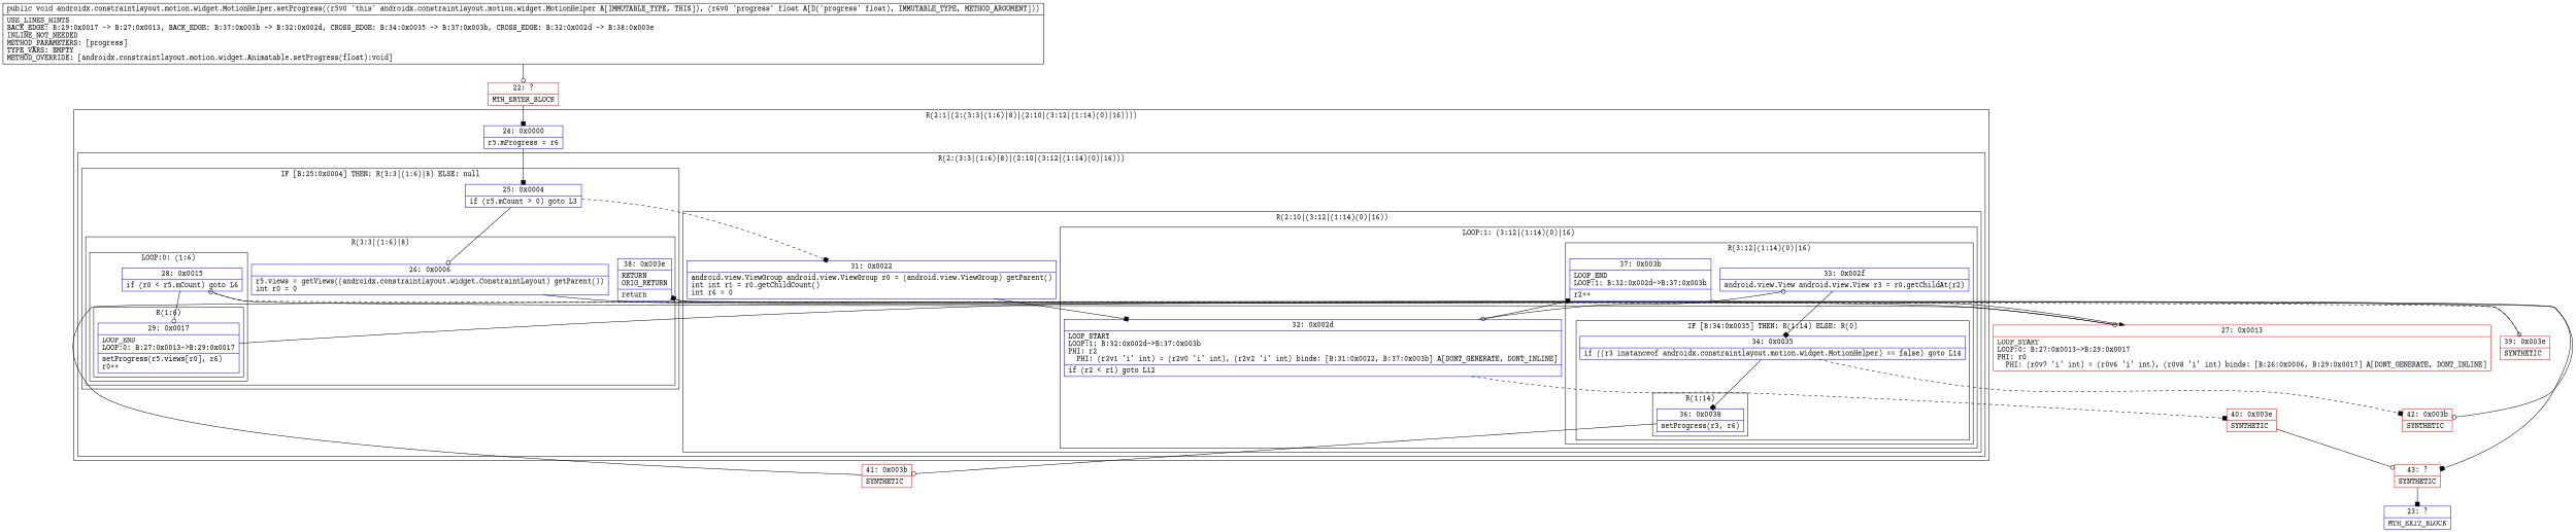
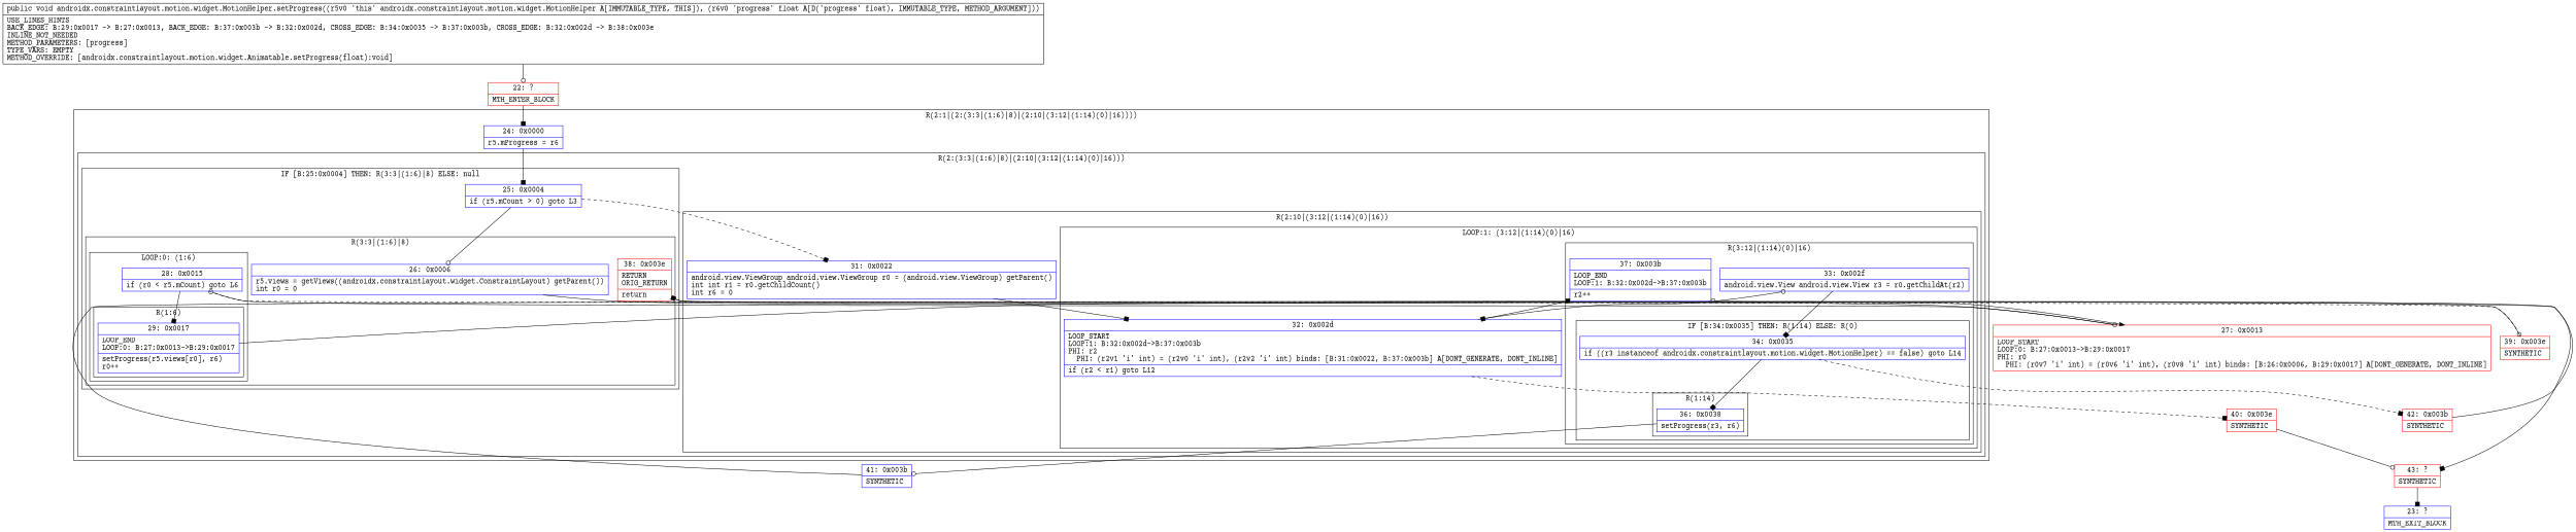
  digraph {
    fontname="Courier Prime"
    node [color=blue fontname="Courier Prime" shape=record]
    edge [fontname="Courier Prime" arrowhead=box]
    n1 [label="{29\:\ 0x0017|LOOP_END\lLOOP:0: B:27:0x0013\-\>B:29:0x0017\l|setProgress(r5.views[r0], r6)\lr0++\l}"]
    n2 [label="{28\:\ 0x0015|if (r0 \< r5.mCount) goto L6\l}"]
    n3 [label="{26\:\ 0x0006|r5.views = getViews((androidx.constraintlayout.widget.ConstraintLayout) getParent())\lint r0 = 0\l}"]
-   n4 [label="{38\:\ 0x003e|RETURN\lORIG_RETURN\l|return\l}"]
+   n4 [color=red label="{38\:\ 0x003e|RETURN\lORIG_RETURN\l|return\l}"]
    n5 [label="{25\:\ 0x0004|if (r5.mCount \> 0) goto L3\l}"]
    n6 [label="{36\:\ 0x0038|setProgress(r3, r6)\l}"]
    n7 [label="{34\:\ 0x0035|if ((r3 instanceof androidx.constraintlayout.motion.widget.MotionHelper) == false) goto L14\l}"]
    n8 [label="{33\:\ 0x002f|android.view.View android.view.View r3 = r0.getChildAt(r2)\l}"]
    n9 [label="{37\:\ 0x003b|LOOP_END\lLOOP:1: B:32:0x002d\-\>B:37:0x003b\l|r2++\l}"]
    n10 [label="{32\:\ 0x002d|LOOP_START\lLOOP:1: B:32:0x002d\-\>B:37:0x003b\lPHI: r2 \l  PHI: (r2v1 'i' int) = (r2v0 'i' int), (r2v2 'i' int) binds: [B:31:0x0022, B:37:0x003b] A[DONT_GENERATE, DONT_INLINE]\l|if (r2 \< r1) goto L12\l}"]
    n11 [label="{31\:\ 0x0022|android.view.ViewGroup android.view.ViewGroup r0 = (android.view.ViewGroup) getParent()\lint int r1 = r0.getChildCount()\lint r6 = 0\l}"]
    n12 [label="{24\:\ 0x0000|r5.mProgress = r6\l}"]
    n13 [color=red label="{27\:\ 0x0013|LOOP_START\lLOOP:0: B:27:0x0013\-\>B:29:0x0017\lPHI: r0 \l  PHI: (r0v7 'i' int) = (r0v6 'i' int), (r0v8 'i' int) binds: [B:26:0x0006, B:29:0x0017] A[DONT_GENERATE, DONT_INLINE]\l}"]
    n14 [color=red label="{39\:\ 0x003e|SYNTHETIC\l}"]
    n15 [color=red label="{43\:\ ?|SYNTHETIC\l}"]
-   n16 [color=red label="{41\:\ 0x003b|SYNTHETIC\l}"]
+   n16 [label="{41\:\ 0x003b|SYNTHETIC\l}"]
    n17 [color=red label="{42\:\ 0x003b|SYNTHETIC\l}"]
    n18 [color=red label="{40\:\ 0x003e|SYNTHETIC\l}"]
    n19 [label="{23\:\ ?|MTH_EXIT_BLOCK\l}"]
    n20 [color=red label="{22\:\ ?|MTH_ENTER_BLOCK\l}"]
    n21 [label="{public void androidx.constraintlayout.motion.widget.MotionHelper.setProgress((r5v0 'this' androidx.constraintlayout.motion.widget.MotionHelper A[IMMUTABLE_TYPE, THIS]), (r6v0 'progress' float A[D('progress' float), IMMUTABLE_TYPE, METHOD_ARGUMENT]))  | USE_LINES_HINTS\lBACK_EDGE: B:29:0x0017 \-\> B:27:0x0013, BACK_EDGE: B:37:0x003b \-\> B:32:0x002d, CROSS_EDGE: B:34:0x0035 \-\> B:37:0x003b, CROSS_EDGE: B:32:0x002d \-\> B:38:0x003e\lINLINE_NOT_NEEDED\lMETHOD_PARAMETERS: [progress]\lTYPE_VARS: EMPTY\lMETHOD_OVERRIDE: [androidx.constraintlayout.motion.widget.Animatable.setProgress(float):void]\l}" color=""]
    subgraph cluster_1 {
      label="R(2:1|(2:(3:3|(1:6)|8)|(2:10|(3:12|(1:14)(0)|16))))"
      n12
      subgraph cluster_2 {
        label="R(2:(3:3|(1:6)|8)|(2:10|(3:12|(1:14)(0)|16)))"
        subgraph cluster_3 {
          label="IF [B:25:0x0004] THEN: R(3:3|(1:6)|8) ELSE: null"
          n5
          subgraph cluster_4 {
            label="R(3:3|(1:6)|8)"
            n3
            n4
            subgraph cluster_5 {
              label="LOOP:0: (1:6)"
              n2
              subgraph cluster_6 {
                label="R(1:6)"
                n1
              }
            }
          }
        }
        subgraph cluster_7 {
          label="R(2:10|(3:12|(1:14)(0)|16))"
          n11
          subgraph cluster_8 {
            label="LOOP:1: (3:12|(1:14)(0)|16)"
            n10
            subgraph cluster_9 {
              label="R(3:12|(1:14)(0)|16)"
              n8
              n9
              subgraph cluster_10 {
                label="IF [B:34:0x0035] THEN: R(1:14) ELSE: R(0)"
                n7
                subgraph cluster_11 {
                  label="R(1:14)"
                  n6
                }
                subgraph cluster_12 {
                  label="R(0)"
                }
              }
            }
          }
        }
      }
    }
    n1 -> n13 [arrowhead=""]
-   n2 -> n1 [arrowhead=odot]
+   n2 -> n1
    n2 -> n14 [arrowhead=odot style=dashed]
    n3 -> n13 [arrowhead=odot]
    n4 -> n15
    n5 -> n3 [arrowhead=odot]
    n5 -> n11 [style=dashed]
    n6 -> n16 [arrowhead=odot]
    n7 -> n6
    n7 -> n17 [style=dashed]
    n8 -> n7
-   n9 -> n10 [arrowhead=odot]
+   n9 -> n10
    n10 -> n8 [arrowhead=odot]
    n10 -> n18 [style=dashed]
    n11 -> n10
    n12 -> n5
    n13 -> n2 [arrowhead=odot]
    n14 -> n4
    n15 -> n19
    n16 -> n9
-   n9 -> n17 [arrowhead=odot]
+   n17 -> n9 [arrowhead=odot]
    n18 -> n15 [arrowhead=odot]
    n20 -> n12
    n21 -> n20 [arrowhead=odot]
  }
